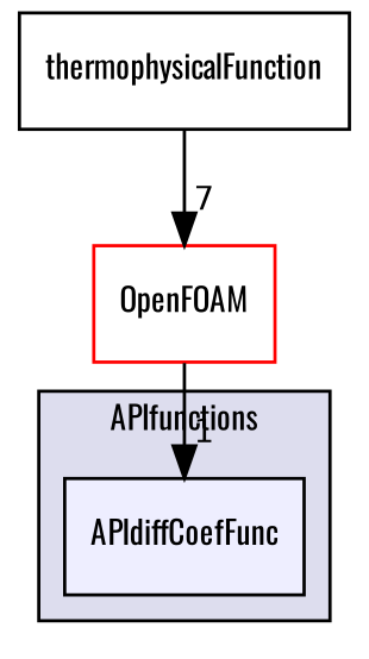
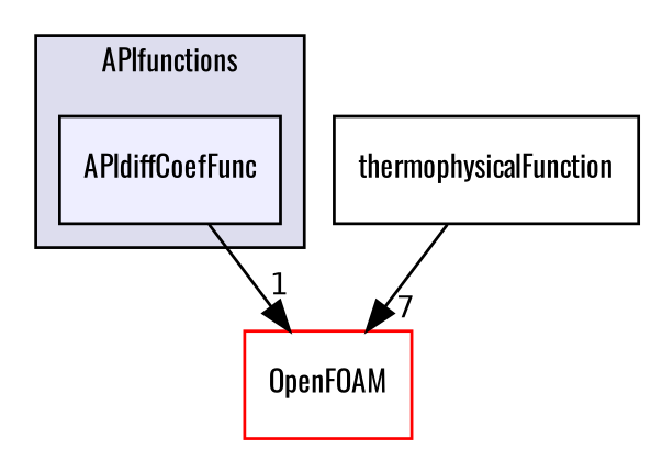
  digraph {
    compound=true
    fontname=Oswald
    node [fontname=Oswald fontsize=10 shape=box]
    edge [fontname=Oswald labeldistance=1.5 labelfontname=Helvetica labelfontsize=10]
    n1 [fillcolor="#eeeeff" label=APIdiffCoefFunc pencolor=black style=filled]
    n2 [color=red label=OpenFOAM]
    n3 [label=thermophysicalFunction]
    subgraph cluster_1 {
      bgcolor="#ddddee"
      fontsize=10
      label=APIfunctions
      pencolor=black
      n1
    }
-   n2 -> n1 [headlabel=1]
+   n1 -> n2 [headlabel=1]
    n3 -> n2 [headlabel=7]
  }
